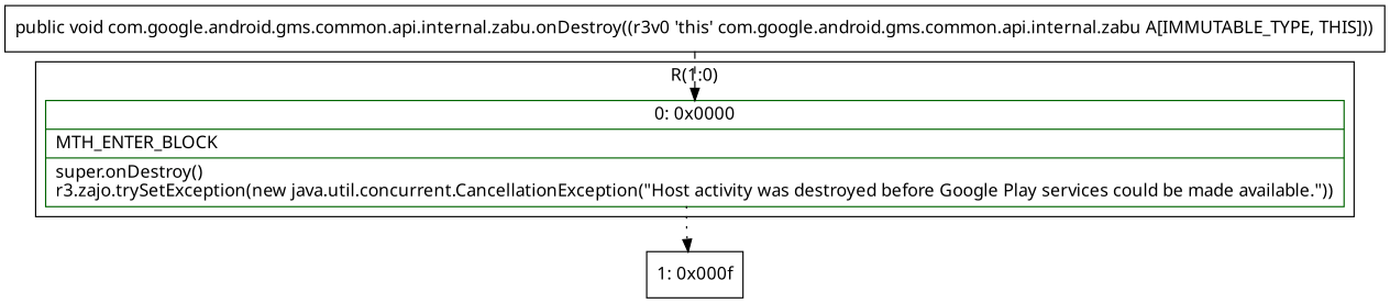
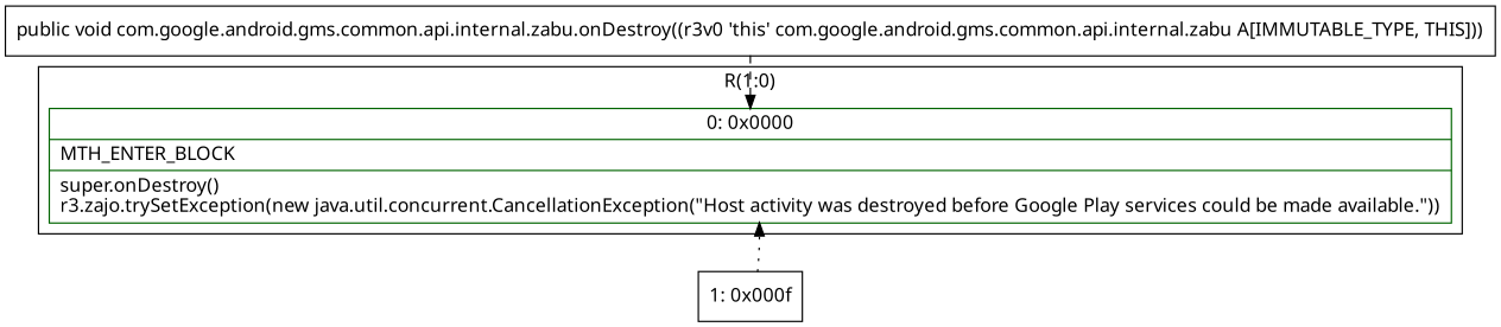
  digraph {
    fontname="Noto Sans"
    node [color=black shape=record fontname="Noto Sans"]
    edge [fontname="Noto Sans"]
    n1 [color=darkgreen label="{0\:\ 0x0000|MTH_ENTER_BLOCK\l|super.onDestroy()\lr3.zajo.trySetException(new java.util.concurrent.CancellationException(\"Host activity was destroyed before Google Play services could be made available.\"))\l}"]
    n2 [label="{1\:\ 0x000f}"]
    n3 [label="{public void com.google.android.gms.common.api.internal.zabu.onDestroy((r3v0 'this' com.google.android.gms.common.api.internal.zabu A[IMMUTABLE_TYPE, THIS])) }"]
    subgraph cluster_1 {
      label="R(1:0)"
      n1
    }
-   n1 -> n2 [style=dotted]
+   n2 -> n1 [style=dotted]
    n3 -> n1 [style=dashed]
  }
